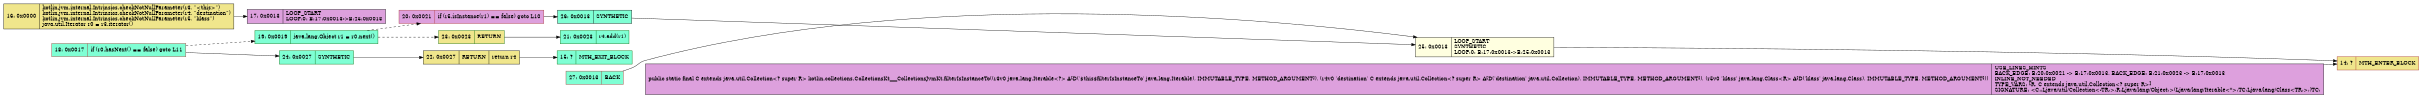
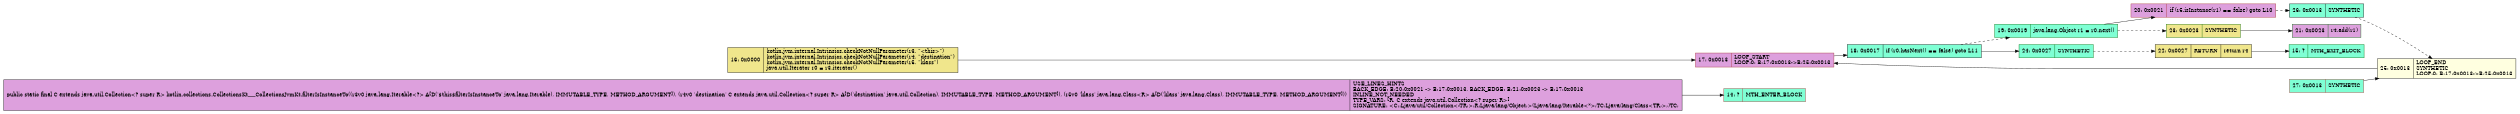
  digraph {
    rankdir=LR
    node [color=brown fillcolor=aquamarine shape=record style=filled]
-   n1 [fillcolor=khaki label="{14\:\ ?|MTH_ENTER_BLOCK\l}"]
+   n1 [label="{14\:\ ?|MTH_ENTER_BLOCK\l}"]
    n2 [color=black fillcolor=khaki label="{16\:\ 0x0000|kotlin.jvm.internal.Intrinsics.checkNotNullParameter(r3, \"\<this\>\")\lkotlin.jvm.internal.Intrinsics.checkNotNullParameter(r4, \"destination\")\lkotlin.jvm.internal.Intrinsics.checkNotNullParameter(r5, \"klass\")\ljava.util.Iterator r0 = r3.iterator()\l}"]
-   n3 [color=black fillcolor=plum label="{17\:\ 0x0013|LOOP_START\lLOOP:0: B:17:0x0013\-\>B:25:0x0013\l}"]
-   n4 [label="{18\:\ 0x0017|if (r0.hasNext() == false) goto L11\l}"]
+   n3 [fillcolor=plum label="{17\:\ 0x0013|LOOP_START\lLOOP:0: B:17:0x0013\-\>B:25:0x0013\l}"]
+   n4 [color=black label="{18\:\ 0x0017|if (r0.hasNext() == false) goto L11\l}"]
    n5 [color=darkgreen label="{19\:\ 0x0019|java.lang.Object r1 = r0.next()\l}"]
    n6 [color=darkgreen label="{24\:\ 0x0027|SYNTHETIC\l}"]
    n7 [fillcolor=plum label="{20\:\ 0x0021|if (r5.isInstance(r1) == false) goto L10\l}"]
-   n8 [color=darkgreen fillcolor=khaki label="{23\:\ 0x0023|RETURN\l}"]
+   n8 [color=darkgreen fillcolor=khaki label="{23\:\ 0x0023|SYNTHETIC\l}"]
    n9 [color=black fillcolor=khaki label="{22\:\ 0x0027|RETURN\l|return r4\l}"]
    n10 [color=black label="{26\:\ 0x0013|SYNTHETIC\l}"]
-   n11 [color=darkgreen label="{21\:\ 0x0023|r4.add(r1)\l}"]
-   n12 [color=black fillcolor=lightyellow label="{25\:\ 0x0013|LOOP_START\lSYNTHETIC\lLOOP:0: B:17:0x0013\-\>B:25:0x0013\l}"]
-   n13 [label="{27\:\ 0x0013|BACK\l}"]
+   n11 [color=darkgreen fillcolor=plum label="{21\:\ 0x0023|r4.add(r1)\l}"]
+   n12 [color=black fillcolor=lightyellow label="{25\:\ 0x0013|LOOP_END\lSYNTHETIC\lLOOP:0: B:17:0x0013\-\>B:25:0x0013\l}"]
+   n13 [label="{27\:\ 0x0013|SYNTHETIC\l}"]
    n14 [color=darkgreen label="{15\:\ ?|MTH_EXIT_BLOCK\l}"]
    n15 [color=black fillcolor=plum label="{public static final C extends java.util.Collection\<? super R\> kotlin.collections.CollectionsKt___CollectionsJvmKt.filterIsInstanceTo((r3v0 java.lang.Iterable\<?\> A[D('$this$filterIsInstanceTo' java.lang.Iterable), IMMUTABLE_TYPE, METHOD_ARGUMENT]), (r4v0 'destination' C extends java.util.Collection\<? super R\> A[D('destination' java.util.Collection), IMMUTABLE_TYPE, METHOD_ARGUMENT]), (r5v0 'klass' java.lang.Class\<R\> A[D('klass' java.lang.Class), IMMUTABLE_TYPE, METHOD_ARGUMENT]))  | USE_LINES_HINTS\lBACK_EDGE: B:20:0x0021 \-\> B:17:0x0013, BACK_EDGE: B:21:0x0023 \-\> B:17:0x0013\lINLINE_NOT_NEEDED\lTYPE_VARS: [R, C extends java.util.Collection\<? super R\>]\lSIGNATURE: \<C::Ljava\/util\/Collection\<\-TR;\>;R:Ljava\/lang\/Object;\>(Ljava\/lang\/Iterable\<*\>;TC;Ljava\/lang\/Class\<TR;\>;)TC;\l}"]
    n2 -> n3
+   n3 -> n4
    n4 -> n5 [style=dashed]
    n4 -> n6
-   n5 -> n7 [style=dashed]
+   n5 -> n7
    n5 -> n8 [style=dashed]
-   n6 -> n9
-   n7 -> n10
+   n6 -> n9 [style=dashed]
+   n7 -> n10 [style=dashed]
    n8 -> n11
    n9 -> n14
-   n10 -> n12
-   n12 -> n1
+   n10 -> n12 [style=dashed]
+   n12 -> n3
    n13 -> n12
    n15 -> n1
  }
